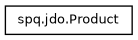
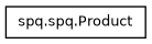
  digraph {
    rankdir=LR
-   n1 [color=black fillcolor=white fontname=Helvetica fontsize=10 height=0.2 label="spq.jdo.Product" shape=record style=filled width=0.4]
+   n1 [color=black fillcolor=white fontname=Helvetica fontsize=10 height=0.2 label="spq.spq.Product" shape=record style=filled width=0.4]
  }
